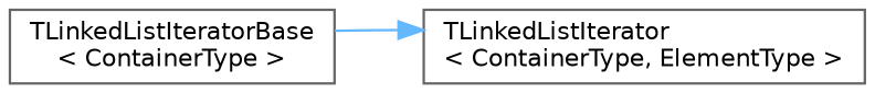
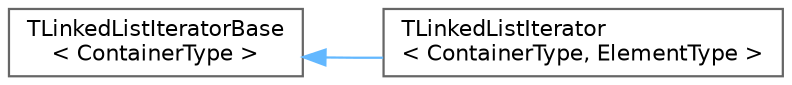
  digraph {
    rankdir=LR
    node [color=grey40 fillcolor=white fontname=Helvetica fontsize=10 shape=box style=filled]
    n1 [height=0.2 label="TLinkedListIteratorBase\l\< ContainerType \>" width=0.4]
    n2 [height=0.2 label="TLinkedListIterator\l\< ContainerType, ElementType \>" width=0.4]
-   n2 -> n1 [color=steelblue1 dir=back fontname=Helvetica fontsize=10 labelfontname=Helvetica labelfontsize=10 style=solid]
+   n1 -> n2 [color=steelblue1 dir=back fontname=Helvetica fontsize=10 labelfontname=Helvetica labelfontsize=10 style=solid]
  }
